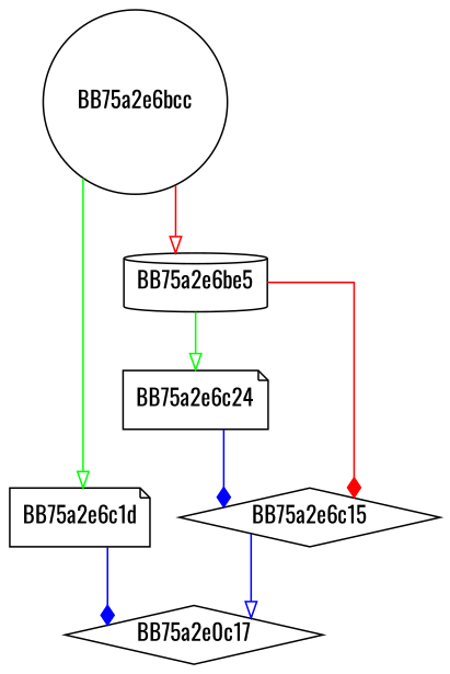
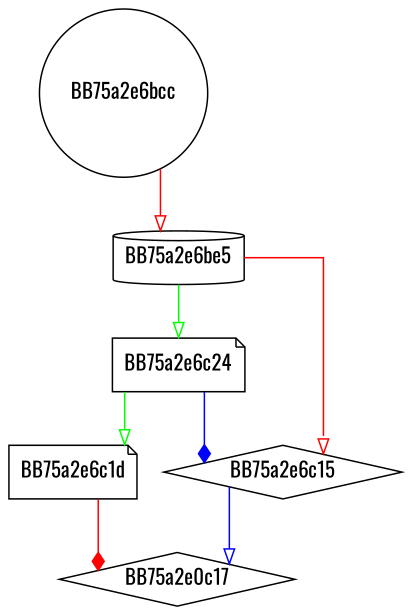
  digraph {
    fontname=Oswald
    splines=ortho
    node [fontname=Oswald shape=note]
    edge [arrowhead=onormal color=blue fontname=Oswald]
    BB75a2e6bcc [shape=circle]
    BB75a2e6c1d
    BB75a2e6be5 [shape=cylinder]
    n4 [label=BB75a2e0c17 shape=diamond]
    BB75a2e6c24
    BB75a2e6c15 [shape=diamond]
-   BB75a2e6bcc -> BB75a2e6c1d [color=green]
+   BB75a2e6c24 -> BB75a2e6c1d [color=green]
    BB75a2e6bcc -> BB75a2e6be5 [color=red]
-   BB75a2e6c1d -> n4 [arrowhead=diamond]
+   BB75a2e6c1d -> n4 [arrowhead=diamond color=red]
    BB75a2e6be5 -> BB75a2e6c24 [color=green]
-   BB75a2e6be5 -> BB75a2e6c15 [arrowhead=diamond color=red]
+   BB75a2e6be5 -> BB75a2e6c15 [color=red]
    BB75a2e6c24 -> BB75a2e6c15 [arrowhead=diamond]
    BB75a2e6c15 -> n4
  }
